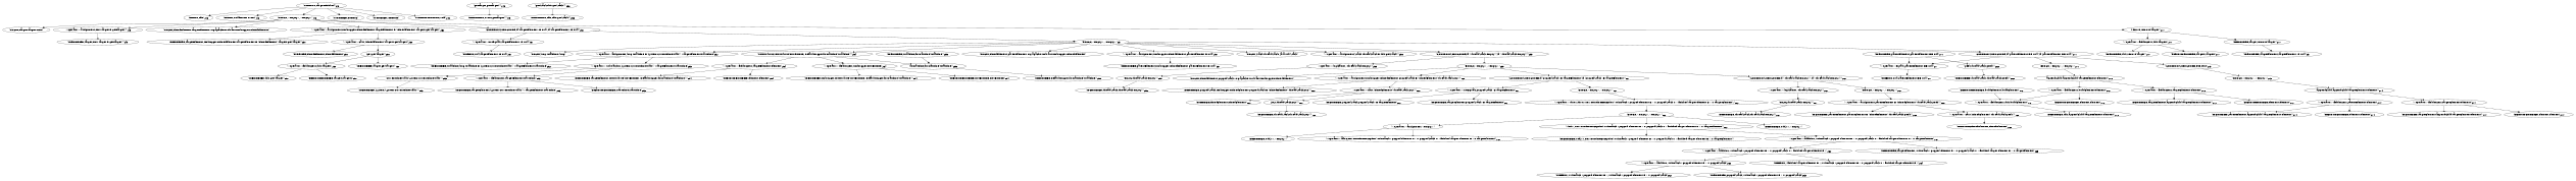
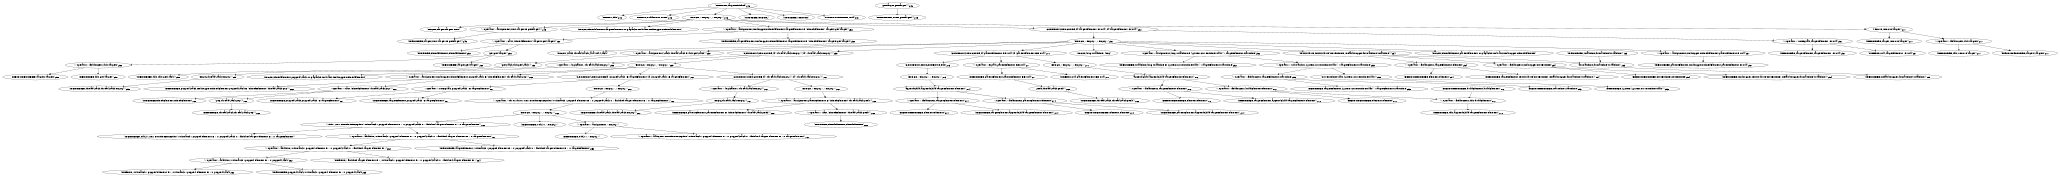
  digraph {
    edge [arrowhead=tee]
    n1 [label=<(METHOD,targetFinished)<SUB>248</SUB>>]
    n2 [label=<(PARAM,this)<SUB>248</SUB>>]
    n3 [label=<(PARAM,BuildEvent event)<SUB>248</SUB>>]
    n4 [label=<(BLOCK,&lt;empty&gt;,&lt;empty&gt;)<SUB>248</SUB>>]
    n5 [label=<(MODIFIER,PUBLIC)>]
    n6 [label=<(MODIFIER,VIRTUAL)>]
    n7 [label=<(METHOD_RETURN,void)<SUB>248</SUB>>]
    n8 [label=<(LOCAL,Target target: ANY)>]
    n9 [label=<(&lt;operator&gt;.assignment,ANY target = getTarget())<SUB>249</SUB>>]
    n10 [label=<(LOCAL,TimedElement targetElement: org.apache.tools.ant.XmlLogger$TimedElement)>]
    n11 [label=<(&lt;operator&gt;.assignment,XmlLogger$TimedElement targetElement = (TimedElement) targets.get(target))<SUB>250</SUB>>]
    n12 [label=<(CONTROL_STRUCTURE,if (targetElement != null),if (targetElement != null))<SUB>251</SUB>>]
    n13 [label=<(remove,remove(target))<SUB>277</SUB>>]
    n14 [label=<(IDENTIFIER,target,ANY target = getTarget())<SUB>249</SUB>>]
    n15 [label=<(IDENTIFIER,targetElement,XmlLogger$TimedElement targetElement = (TimedElement) targets.get(target))<SUB>250</SUB>>]
    n16 [label=<(&lt;operator&gt;.cast,(TimedElement) targets.get(target))<SUB>250</SUB>>]
    n17 [label=<(&lt;operator&gt;.notEquals,targetElement != null)<SUB>251</SUB>>]
    n18 [label=<(BLOCK,&lt;empty&gt;,&lt;empty&gt;)<SUB>251</SUB>>]
    n19 [label=<(&lt;operator&gt;.fieldAccess,this.targets)<SUB>277</SUB>>]
    n20 [label=<(IDENTIFIER,target,remove(target))<SUB>277</SUB>>]
    n21 [label=<(getTarget,getTarget())<SUB>249</SUB>>]
    n22 [label=<(IDENTIFIER,event,getTarget())<SUB>249</SUB>>]
    n23 [label=<(TYPE_REF,TimedElement,TimedElement)<SUB>250</SUB>>]
    n24 [label=<(get,get(target))<SUB>250</SUB>>]
    n25 [label=<(&lt;operator&gt;.fieldAccess,this.targets)<SUB>250</SUB>>]
    n26 [label=<(IDENTIFIER,target,get(target))<SUB>250</SUB>>]
    n27 [label=<(IDENTIFIER,this,get(target))<SUB>250</SUB>>]
    n28 [label=<(FIELD_IDENTIFIER,targets,targets)<SUB>250</SUB>>]
    n29 [label=<(IDENTIFIER,targetElement,targetElement != null)<SUB>251</SUB>>]
    n30 [label=<(LITERAL,null,targetElement != null)<SUB>251</SUB>>]
    n31 [label=<(LOCAL,long totalTime: long)>]
    n32 [label=<(&lt;operator&gt;.assignment,long totalTime = System.currentTimeMillis() - targetElement.startTime)<SUB>252</SUB>>]
    n33 [label=<(setAttribute,setAttribute(TIME_ATTR, DefaultLogger.formatTime(totalTime)))<SUB>254</SUB>>]
    n34 [label=<(LOCAL,TimedElement parentElement: org.apache.tools.ant.XmlLogger$TimedElement)>]
    n35 [label=<(&lt;operator&gt;.assignment,XmlLogger$TimedElement parentElement = null)<SUB>257</SUB>>]
    n36 [label=<(LOCAL,Stack threadStack: java.util.Stack)>]
    n37 [label=<(&lt;operator&gt;.assignment,Stack threadStack = this.getStack())<SUB>258</SUB>>]
    n38 [label=<(CONTROL_STRUCTURE,if (!threadStack.empty()),if (!threadStack.empty()))<SUB>259</SUB>>]
    n39 [label=<(CONTROL_STRUCTURE,if (parentElement == null),if (parentElement == null))<SUB>271</SUB>>]
    n40 [label=<(IDENTIFIER,totalTime,long totalTime = System.currentTimeMillis() - targetElement.startTime)<SUB>252</SUB>>]
    n41 [label=<(&lt;operator&gt;.subtraction,System.currentTimeMillis() - targetElement.startTime)<SUB>253</SUB>>]
    n42 [label=<(&lt;operator&gt;.fieldAccess,targetElement.element)<SUB>254</SUB>>]
    n43 [label=<(&lt;operator&gt;.fieldAccess,XmlLogger.TIME_ATTR)<SUB>254</SUB>>]
    n44 [label=<(formatTime,formatTime(totalTime))<SUB>255</SUB>>]
    n45 [label=<(IDENTIFIER,parentElement,XmlLogger$TimedElement parentElement = null)<SUB>257</SUB>>]
    n46 [label=<(getStack,this.getStack())<SUB>258</SUB>>]
    n47 [label=<(&lt;operator&gt;.logicalNot,!threadStack.empty())<SUB>259</SUB>>]
    n48 [label=<(BLOCK,&lt;empty&gt;,&lt;empty&gt;)<SUB>259</SUB>>]
    n49 [label=<(&lt;operator&gt;.equals,parentElement == null)<SUB>271</SUB>>]
    n50 [label=<(BLOCK,&lt;empty&gt;,&lt;empty&gt;)<SUB>271</SUB>>]
    n51 [label=<(CONTROL_STRUCTURE,else,else)<SUB>273</SUB>>]
    n52 [label=<(currentTimeMillis,System.currentTimeMillis())<SUB>253</SUB>>]
    n53 [label=<(&lt;operator&gt;.fieldAccess,targetElement.startTime)<SUB>253</SUB>>]
    n54 [label=<(IDENTIFIER,System,System.currentTimeMillis())<SUB>253</SUB>>]
    n55 [label=<(IDENTIFIER,targetElement,System.currentTimeMillis() - targetElement.startTime)<SUB>253</SUB>>]
    n56 [label=<(FIELD_IDENTIFIER,startTime,startTime)<SUB>253</SUB>>]
    n57 [label=<(IDENTIFIER,targetElement,setAttribute(TIME_ATTR, DefaultLogger.formatTime(totalTime)))<SUB>254</SUB>>]
    n58 [label=<(FIELD_IDENTIFIER,element,element)<SUB>254</SUB>>]
    n59 [label=<(IDENTIFIER,XmlLogger,setAttribute(TIME_ATTR, DefaultLogger.formatTime(totalTime)))<SUB>254</SUB>>]
    n60 [label=<(FIELD_IDENTIFIER,TIME_ATTR,TIME_ATTR)<SUB>254</SUB>>]
    n61 [label=<(IDENTIFIER,DefaultLogger,formatTime(totalTime))<SUB>255</SUB>>]
    n62 [label=<(IDENTIFIER,totalTime,formatTime(totalTime))<SUB>255</SUB>>]
    n63 [label=<(IDENTIFIER,this,this.getStack())<SUB>258</SUB>>]
    n64 [label=<(empty,threadStack.empty())<SUB>259</SUB>>]
    n65 [label=<(LOCAL,TimedElement poppedStack: org.apache.tools.ant.XmlLogger$TimedElement)>]
    n66 [label=<(&lt;operator&gt;.assignment,XmlLogger$TimedElement poppedStack = (TimedElement) threadStack.pop())<SUB>260</SUB>>]
    n67 [label=<(CONTROL_STRUCTURE,if (poppedStack != targetElement),if (poppedStack != targetElement))<SUB>261</SUB>>]
    n68 [label=<(CONTROL_STRUCTURE,if (!threadStack.empty()),if (!threadStack.empty()))<SUB>267</SUB>>]
    n69 [label=<(IDENTIFIER,threadStack,threadStack.empty())<SUB>259</SUB>>]
    n70 [label=<(IDENTIFIER,poppedStack,XmlLogger$TimedElement poppedStack = (TimedElement) threadStack.pop())<SUB>260</SUB>>]
    n71 [label=<(&lt;operator&gt;.cast,(TimedElement) threadStack.pop())<SUB>260</SUB>>]
    n72 [label=<(&lt;operator&gt;.notEquals,poppedStack != targetElement)<SUB>261</SUB>>]
    n73 [label=<(BLOCK,&lt;empty&gt;,&lt;empty&gt;)<SUB>261</SUB>>]
    n74 [label=<(&lt;operator&gt;.logicalNot,!threadStack.empty())<SUB>267</SUB>>]
    n75 [label=<(BLOCK,&lt;empty&gt;,&lt;empty&gt;)<SUB>267</SUB>>]
    n76 [label=<(TYPE_REF,TimedElement,TimedElement)<SUB>260</SUB>>]
    n77 [label=<(pop,threadStack.pop())<SUB>260</SUB>>]
    n78 [label=<(IDENTIFIER,threadStack,threadStack.pop())<SUB>260</SUB>>]
    n79 [label=<(IDENTIFIER,poppedStack,poppedStack != targetElement)<SUB>261</SUB>>]
    n80 [label=<(IDENTIFIER,targetElement,poppedStack != targetElement)<SUB>261</SUB>>]
    n81 [label=<(&lt;operator&gt;.throw,throw new RuntimeException(&quot;Mismatch - popped element = &quot; + poppedStack + &quot; finished target element = &quot; + targetElement);)<SUB>262</SUB>>]
    n82 [label=<(BLOCK,&lt;empty&gt;,&lt;empty&gt;)<SUB>262</SUB>>]
    n83 [label=<(&lt;operator&gt;.assignment,&lt;empty&gt;)>]
    n84 [label=<(&lt;init&gt;,new RuntimeException(&quot;Mismatch - popped element = &quot; + poppedStack + &quot; finished target element = &quot; + targetElement))<SUB>262</SUB>>]
    n85 [label=<(IDENTIFIER,$obj11,&lt;empty&gt;)>]
    n86 [label=<(IDENTIFIER,$obj11,&lt;empty&gt;)>]
    n87 [label=<(&lt;operator&gt;.alloc,new RuntimeException(&quot;Mismatch - popped element = &quot; + poppedStack + &quot; finished target element = &quot; + targetElement))<SUB>262</SUB>>]
    n88 [label=<(IDENTIFIER,$obj11,new RuntimeException(&quot;Mismatch - popped element = &quot; + poppedStack + &quot; finished target element = &quot; + targetElement))>]
    n89 [label=<(&lt;operator&gt;.addition,&quot;Mismatch - popped element = &quot; + poppedStack + &quot; finished target element = &quot; + targetElement)<SUB>262</SUB>>]
    n90 [label=<(&lt;operator&gt;.addition,&quot;Mismatch - popped element = &quot; + poppedStack + &quot; finished target element = &quot;)<SUB>262</SUB>>]
    n91 [label=<(IDENTIFIER,targetElement,&quot;Mismatch - popped element = &quot; + poppedStack + &quot; finished target element = &quot; + targetElement)<SUB>265</SUB>>]
    n92 [label=<(&lt;operator&gt;.addition,&quot;Mismatch - popped element = &quot; + poppedStack)<SUB>262</SUB>>]
    n93 [label=<(LITERAL,&quot; finished target element = &quot;,&quot;Mismatch - popped element = &quot; + poppedStack + &quot; finished target element = &quot;)<SUB>264</SUB>>]
    n94 [label=<(LITERAL,&quot;Mismatch - popped element = &quot;,&quot;Mismatch - popped element = &quot; + poppedStack)<SUB>262</SUB>>]
    n95 [label=<(IDENTIFIER,poppedStack,&quot;Mismatch - popped element = &quot; + poppedStack)<SUB>263</SUB>>]
    n96 [label=<(empty,threadStack.empty())<SUB>267</SUB>>]
    n97 [label=<(&lt;operator&gt;.assignment,parentElement = (TimedElement) threadStack.peek())<SUB>268</SUB>>]
    n98 [label=<(IDENTIFIER,threadStack,threadStack.empty())<SUB>267</SUB>>]
    n99 [label=<(IDENTIFIER,parentElement,parentElement = (TimedElement) threadStack.peek())<SUB>268</SUB>>]
    n100 [label=<(&lt;operator&gt;.cast,(TimedElement) threadStack.peek())<SUB>268</SUB>>]
    n101 [label=<(TYPE_REF,TimedElement,TimedElement)<SUB>268</SUB>>]
    n102 [label=<(peek,threadStack.peek())<SUB>268</SUB>>]
    n103 [label=<(IDENTIFIER,threadStack,threadStack.peek())<SUB>268</SUB>>]
    n104 [label=<(IDENTIFIER,parentElement,parentElement == null)<SUB>271</SUB>>]
    n105 [label=<(LITERAL,null,parentElement == null)<SUB>271</SUB>>]
    n106 [label=<(appendChild,appendChild(targetElement.element))<SUB>272</SUB>>]
    n107 [label=<(BLOCK,&lt;empty&gt;,&lt;empty&gt;)<SUB>273</SUB>>]
    n108 [label=<(&lt;operator&gt;.fieldAccess,buildElement.element)<SUB>272</SUB>>]
    n109 [label=<(&lt;operator&gt;.fieldAccess,targetElement.element)<SUB>272</SUB>>]
    n110 [label=<(&lt;operator&gt;.fieldAccess,this.buildElement)<SUB>272</SUB>>]
    n111 [label=<(FIELD_IDENTIFIER,element,element)<SUB>272</SUB>>]
    n112 [label=<(IDENTIFIER,targetElement,appendChild(targetElement.element))<SUB>272</SUB>>]
    n113 [label=<(FIELD_IDENTIFIER,element,element)<SUB>272</SUB>>]
    n114 [label=<(IDENTIFIER,this,appendChild(targetElement.element))<SUB>272</SUB>>]
    n115 [label=<(FIELD_IDENTIFIER,buildElement,buildElement)<SUB>272</SUB>>]
    n116 [label=<(appendChild,appendChild(targetElement.element))<SUB>274</SUB>>]
    n117 [label=<(&lt;operator&gt;.fieldAccess,parentElement.element)<SUB>274</SUB>>]
    n118 [label=<(&lt;operator&gt;.fieldAccess,targetElement.element)<SUB>274</SUB>>]
    n119 [label=<(IDENTIFIER,parentElement,appendChild(targetElement.element))<SUB>274</SUB>>]
    n120 [label=<(FIELD_IDENTIFIER,element,element)<SUB>274</SUB>>]
    n121 [label=<(IDENTIFIER,targetElement,appendChild(targetElement.element))<SUB>274</SUB>>]
    n122 [label=<(FIELD_IDENTIFIER,element,element)<SUB>274</SUB>>]
    n123 [label=<(IDENTIFIER,this,remove(target))<SUB>277</SUB>>]
    n124 [label=<(FIELD_IDENTIFIER,targets,targets)<SUB>277</SUB>>]
    n1 -> n2 [arrowhead=diamond]
    n1 -> n3 [arrowhead=diamond]
    n1 -> n4 [arrowhead=diamond]
    n1 -> n5 [arrowhead=diamond]
    n1 -> n6
    n1 -> n7
    n4 -> n8 [arrowhead=diamond]
    n4 -> n9
    n4 -> n10 [arrowhead=diamond]
    n4 -> n11
    n4 -> n12
    n4 -> n13 [arrowhead=diamond]
    n9 -> n14
    n11 -> n15
    n11 -> n16
    n12 -> n17
    n12 -> n18 [arrowhead=diamond]
    n13 -> n19 [arrowhead=diamond]
    n13 -> n20 [arrowhead=diamond]
    n16 -> n23
    n16 -> n24 [arrowhead=diamond]
-   n20 -> n29 [arrowhead=diamond]
+   n17 -> n29 [arrowhead=diamond]
    n17 -> n30
    n18 -> n31
    n18 -> n32 [arrowhead=diamond]
    n18 -> n33
    n18 -> n34 [arrowhead=diamond]
    n18 -> n35
    n18 -> n36
    n18 -> n37 [arrowhead=diamond]
    n18 -> n38 [arrowhead=diamond]
    n18 -> n39 [arrowhead=diamond]
    n19 -> n123
    n19 -> n124 [arrowhead=diamond]
    n21 -> n22
    n24 -> n25
    n24 -> n26
    n25 -> n27
    n25 -> n28 [arrowhead=diamond]
    n32 -> n40
    n32 -> n41 [arrowhead=diamond]
    n33 -> n42
    n33 -> n43 [arrowhead=diamond]
    n33 -> n44
    n35 -> n45 [arrowhead=diamond]
+   n37 -> n46 [arrowhead=diamond]
    n38 -> n47
    n38 -> n48
    n39 -> n49 [arrowhead=diamond]
    n39 -> n50 [arrowhead=diamond]
    n39 -> n51
    n41 -> n52 [arrowhead=diamond]
    n41 -> n53
    n42 -> n57
    n42 -> n58 [arrowhead=diamond]
    n43 -> n59
    n43 -> n60
    n44 -> n61
    n46 -> n63
    n47 -> n64
    n48 -> n65
    n48 -> n66 [arrowhead=diamond]
    n48 -> n67
    n48 -> n68
-   n104 -> n49 [arrowhead=diamond]
+   n49 -> n104 [arrowhead=diamond]
    n49 -> n105 [arrowhead=diamond]
    n50 -> n106
    n51 -> n107
    n52 -> n54
    n53 -> n55
    n53 -> n56
    n62 -> n44 [arrowhead=diamond]
    n64 -> n69
    n66 -> n70
    n66 -> n71
    n67 -> n72
    n67 -> n73 [arrowhead=diamond]
    n68 -> n74
    n68 -> n75
    n71 -> n76
    n71 -> n77
    n72 -> n79 [arrowhead=diamond]
    n72 -> n80 [arrowhead=diamond]
    n73 -> n81
    n74 -> n96 [arrowhead=diamond]
    n75 -> n97 [arrowhead=diamond]
    n77 -> n78
    n81 -> n82 [arrowhead=diamond]
    n82 -> n83
    n82 -> n84
    n82 -> n85
    n83 -> n86
    n83 -> n87
    n84 -> n88 [arrowhead=diamond]
    n84 -> n89 [arrowhead=diamond]
    n89 -> n90 [arrowhead=diamond]
    n89 -> n91
    n90 -> n92
    n90 -> n93
    n92 -> n94 [arrowhead=diamond]
    n92 -> n95
    n96 -> n98
    n97 -> n99 [arrowhead=diamond]
    n97 -> n100 [arrowhead=diamond]
    n100 -> n101 [arrowhead=diamond]
    n102 -> n103
    n104 -> n102
    n106 -> n108
    n106 -> n109 [arrowhead=diamond]
    n107 -> n116
    n108 -> n110
    n108 -> n111 [arrowhead=diamond]
    n109 -> n112 [arrowhead=diamond]
    n109 -> n113
    n110 -> n114
    n115 -> n110
    n116 -> n117
    n116 -> n118
    n117 -> n119
    n117 -> n120 [arrowhead=diamond]
    n118 -> n121
    n118 -> n122 [arrowhead=diamond]
  }
